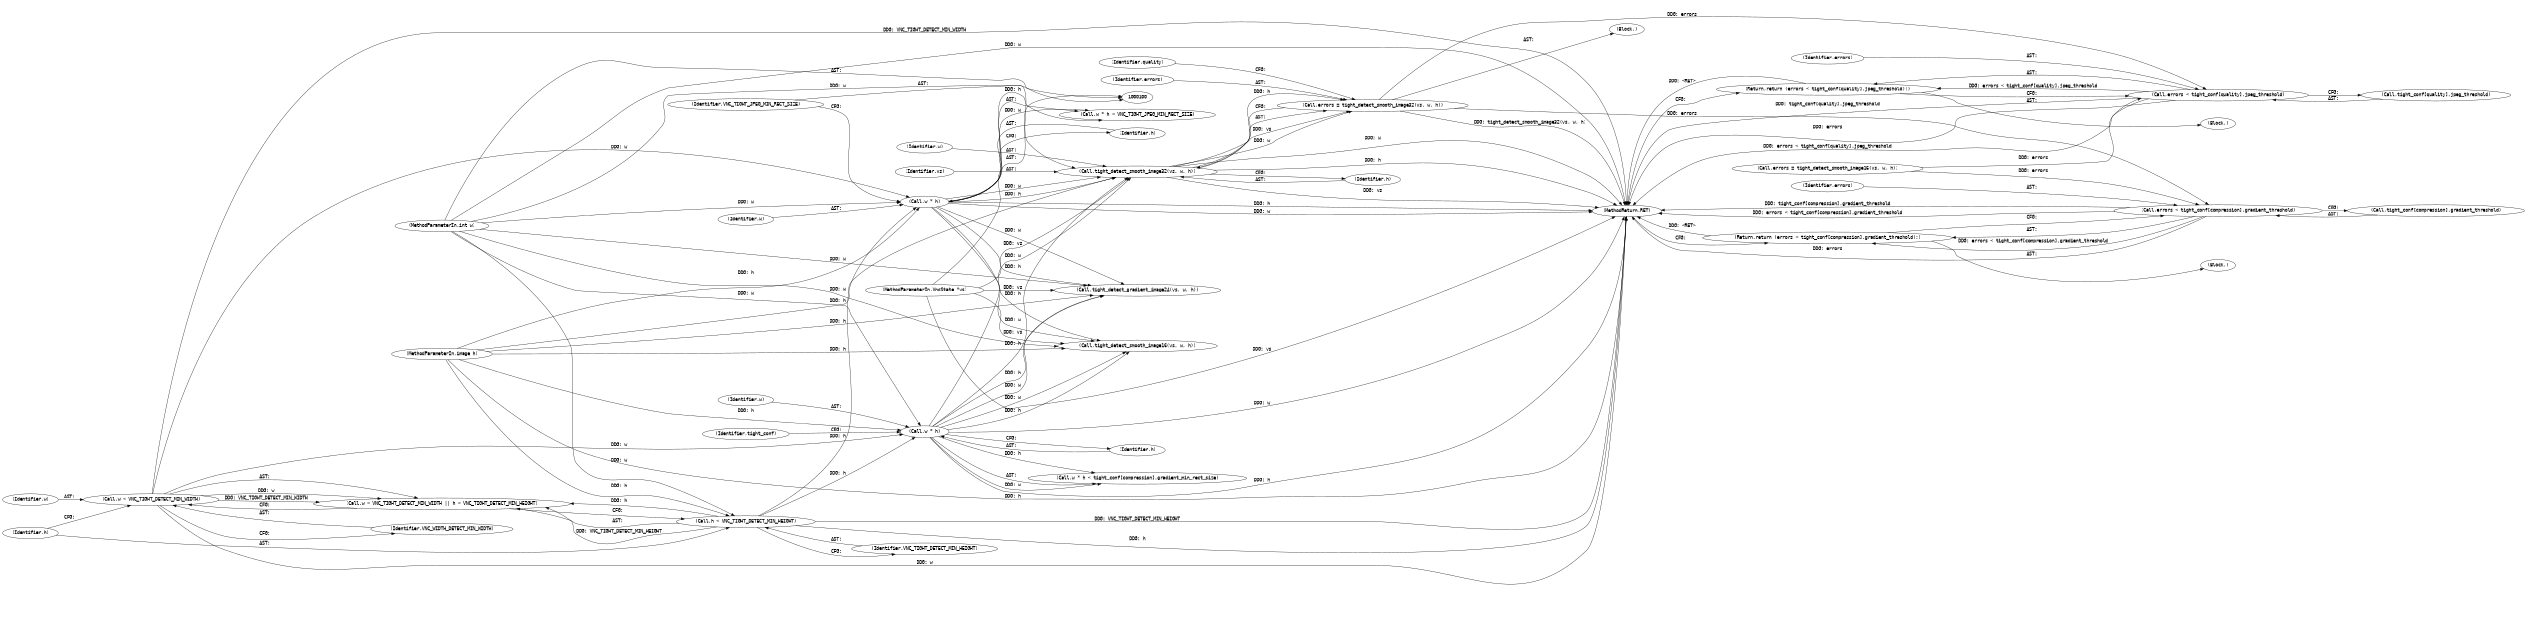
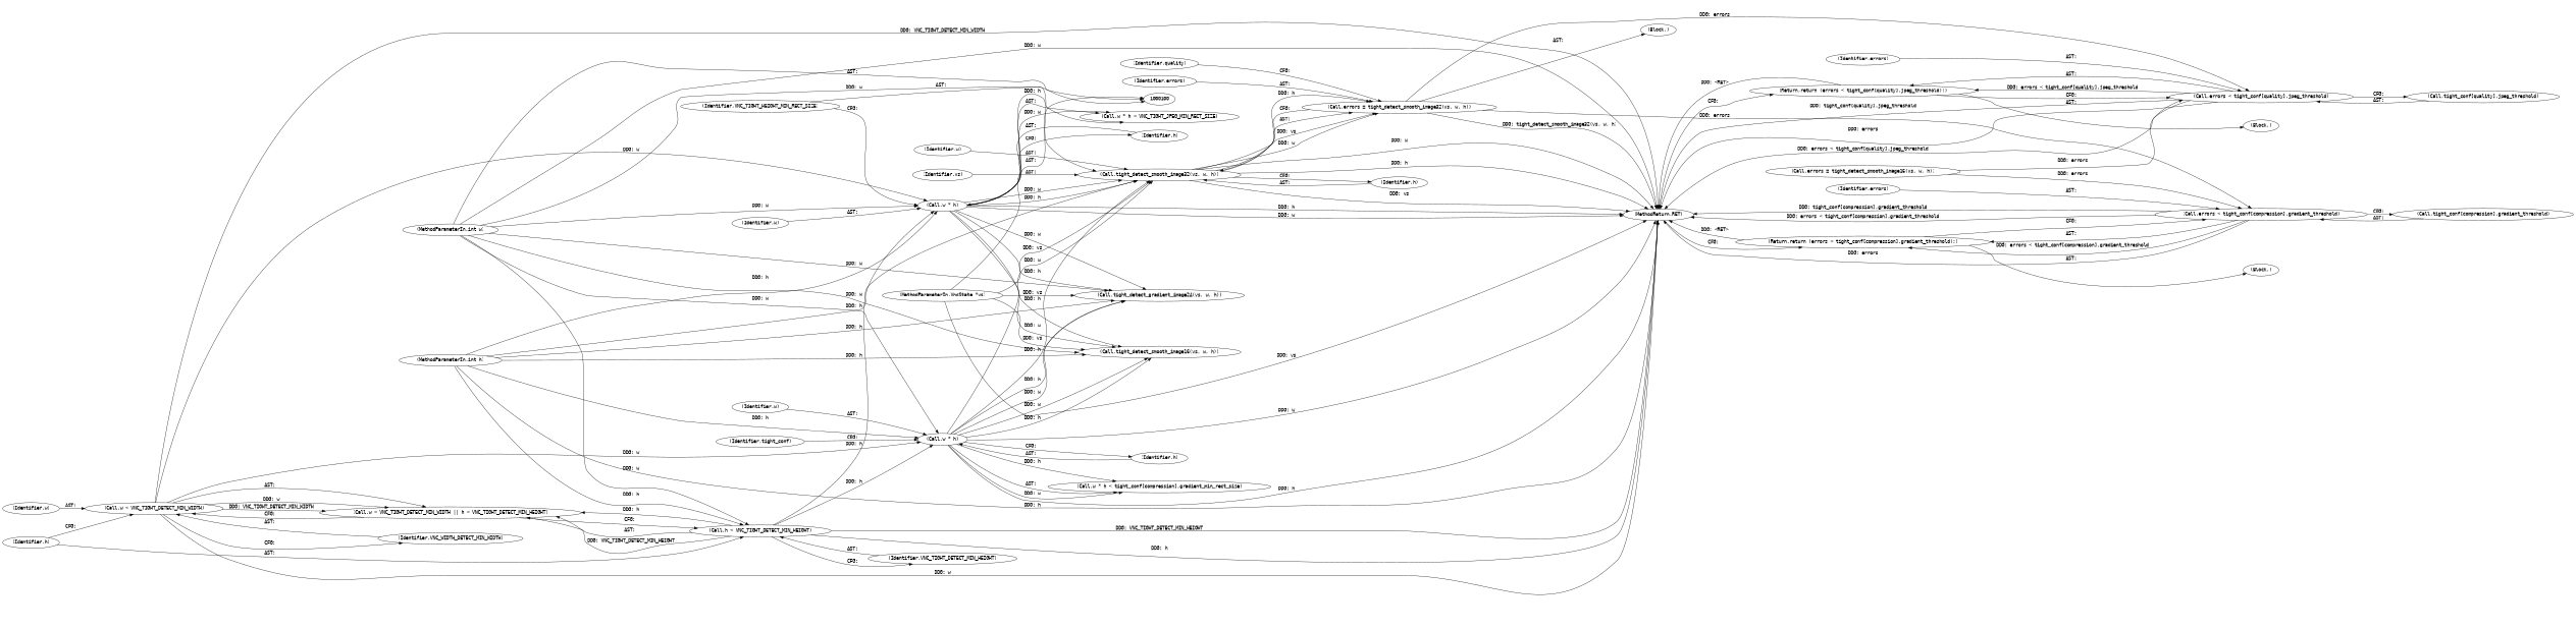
  digraph {
    fontname="DejaVu Sans Mono"
    rankdir=LR
    node [fontname="DejaVu Sans Mono"]
    edge [fontname="DejaVu Sans Mono"]
    n1 [label="(Call,tight_detect_smooth_image32(vs, w, h))"]
    n2 [label="(Call,errors = tight_detect_smooth_image32(vs, w, h))"]
    n3 [label="(Identifier,h)"]
    n4 [label="(MethodReturn,RET)"]
    n5 [label="(Call,errors < tight_conf[quality].jpeg_threshold)"]
    n6 [label="(Call,errors < tight_conf[compression].gradient_threshold)"]
    n7 [label="(Block,)"]
    n8 [label="(Return,return (errors < tight_conf[quality].jpeg_threshold);)"]
    n9 [label="(Return,return (errors < tight_conf[compression].gradient_threshold);)"]
    n10 [label="(MethodParameterIn,VncState *vs)"]
    n11 [label="(Call,tight_detect_gradient_image24(vs, w, h))"]
    n12 [label="(Call,tight_detect_smooth_image16(vs, w, h))"]
    1000100
    n14 [label="(Call,w * h)"]
    n15 [label="(Identifier,h)"]
    n16 [label="(Call,w * h < tight_conf[compression].gradient_min_rect_size)"]
    n17 [label="(Call,w < VNC_TIGHT_DETECT_MIN_WIDTH)"]
    n18 [label="(Call,w * h)"]
    n19 [label="(Call,w < VNC_TIGHT_DETECT_MIN_WIDTH || h < VNC_TIGHT_DETECT_MIN_HEIGHT)"]
    n20 [label="(Identifier,VNC_WIDTH_DETECT_MIN_WIDTH)"]
    n21 [label="(Call,w * h < VNC_TIGHT_JPEG_MIN_RECT_SIZE)"]
    n22 [label="(Identifier,h)"]
    n23 [label="(Call,h < VNC_TIGHT_DETECT_MIN_HEIGHT)"]
    n24 [label="(MethodParameterIn,int w)"]
    n25 [label="(Identifier,VNC_TIGHT_DETECT_MIN_HEIGHT)"]
-   n26 [label="(MethodParameterIn,image h)"]
+   n26 [label="(MethodParameterIn,int h)"]
    n27 [label="(Call,tight_conf[quality].jpeg_threshold)"]
    n28 [label="(Call,tight_conf[compression].gradient_threshold)"]
    n29 [label="(Block,)"]
    n30 [label="(Block,)"]
    n31 [label="(Identifier,errors)"]
    n32 [label="(Identifier,w)"]
    n33 [label="(Identifier,tight_conf)"]
-   n34 [label="(Identifier,VNC_TIGHT_JPEG_MIN_RECT_SIZE)"]
+   n34 [label="(Identifier,VNC_TIGHT_HEIGHT_MIN_RECT_SIZE)"]
    n35 [label="(Identifier,h)"]
    n36 [label="(Identifier,quality)"]
    n37 [label="(Identifier,w)"]
    n38 [label="(Identifier,errors)"]
    n39 [label="(Identifier,vs)"]
    n40 [label="(Identifier,w)"]
    n41 [label="(Identifier,w)"]
    n42 [label="(Identifier,errors)"]
    n43 [label="(Call,errors = tight_detect_smooth_image16(vs, w, h))"]
    n1 -> n2 [label="AST: "]
    n1 -> n2 [label="DDG: vs"]
    n1 -> n2 [label="DDG: w"]
    n1 -> n2 [label="DDG: h"]
    n1 -> n3 [label="CFG: "]
    n1 -> n4 [label="DDG: h"]
    n1 -> n4 [label="DDG: vs"]
    n1 -> n4 [label="DDG: w"]
    n2 -> n1 [label="CFG: "]
    n2 -> n4 [label="DDG: tight_detect_smooth_image32(vs, w, h)"]
    n2 -> n5 [label="DDG: errors"]
    n2 -> n6 [label="DDG: errors"]
    n2 -> n7 [label="AST: "]
    n3 -> n1 [label="AST: "]
    n4 -> n8 [label="CFG: "]
    n4 -> n9 [label="CFG: "]
    n5 -> n4 [label="DDG: tight_conf[quality].jpeg_threshold"]
    n5 -> n4 [label="DDG: errors"]
    n5 -> n4 [label="DDG: errors < tight_conf[quality].jpeg_threshold"]
    n5 -> n8 [label="AST: "]
    n5 -> n8 [label="DDG: errors < tight_conf[quality].jpeg_threshold"]
    n5 -> n27 [label="CFG: "]
    n6 -> n4 [label="DDG: errors"]
    n6 -> n4 [label="DDG: tight_conf[compression].gradient_threshold"]
    n6 -> n4 [label="DDG: errors < tight_conf[compression].gradient_threshold"]
    n6 -> n9 [label="AST: "]
    n6 -> n9 [label="DDG: errors < tight_conf[compression].gradient_threshold"]
    n6 -> n28 [label="CFG: "]
    n8 -> n4 [label="DDG: <RET>"]
    n8 -> n5 [label="CFG: "]
    n8 -> n29 [label="AST: "]
    n9 -> n4 [label="DDG: <RET>"]
    n9 -> n6 [label="CFG: "]
    n9 -> n30 [label="AST: "]
    n10 -> n1 [label="DDG: vs"]
    n10 -> n4 [label="DDG: vs"]
    n10 -> n11 [label="DDG: vs"]
    n10 -> n12 [label="DDG: vs"]
    n10 -> 1000100 [label="AST: "]
    n14 -> n1 [label="DDG: w"]
    n14 -> n1 [label="DDG: h"]
    n14 -> n4 [label="DDG: w"]
    n14 -> n4 [label="DDG: h"]
    n14 -> n11 [label="DDG: w"]
    n14 -> n11 [label="DDG: h"]
    n14 -> n12 [label="DDG: w"]
    n14 -> n12 [label="DDG: h"]
    n14 -> n15 [label="CFG: "]
    n14 -> n16 [label="AST: "]
    n14 -> n16 [label="DDG: w"]
    n14 -> n16 [label="DDG: h"]
    n15 -> n14 [label="AST: "]
    n17 -> n4 [label="DDG: w"]
    n17 -> n4 [label="DDG: VNC_TIGHT_DETECT_MIN_WIDTH"]
    n17 -> n14 [label="DDG: w"]
    n17 -> n18 [label="DDG: w"]
    n17 -> n19 [label="AST: "]
    n17 -> n19 [label="DDG: w"]
    n17 -> n19 [label="DDG: VNC_TIGHT_DETECT_MIN_WIDTH"]
    n17 -> n20 [label="CFG: "]
    n18 -> n1 [label="DDG: w"]
    n18 -> n1 [label="DDG: h"]
    n18 -> n4 [label="DDG: h"]
    n18 -> n4 [label="DDG: w"]
    n18 -> n11 [label="DDG: w"]
    n18 -> n11 [label="DDG: h"]
    n18 -> n12 [label="DDG: w"]
    n18 -> n12 [label="DDG: h"]
    n18 -> n21 [label="AST: "]
    n18 -> n21 [label="DDG: w"]
    n18 -> n21 [label="DDG: h"]
    n18 -> n22 [label="CFG: "]
    n19 -> n17 [label="CFG: "]
    n19 -> n23 [label="CFG: "]
    n20 -> n17 [label="AST: "]
    n22 -> n18 [label="AST: "]
    n23 -> n4 [label="DDG: h"]
    n23 -> n4 [label="DDG: VNC_TIGHT_DETECT_MIN_HEIGHT"]
    n23 -> n14 [label="DDG: h"]
    n23 -> n18 [label="DDG: h"]
    n23 -> n19 [label="AST: "]
    n23 -> n19 [label="DDG: h"]
    n23 -> n19 [label="DDG: VNC_TIGHT_DETECT_MIN_HEIGHT"]
    n23 -> n25 [label="CFG: "]
    n24 -> n1 [label="DDG: w"]
    n24 -> n4 [label="DDG: w"]
    n24 -> n11 [label="DDG: w"]
    n24 -> n12 [label="DDG: w"]
    n24 -> 1000100 [label="AST: "]
    n24 -> n14 [label="DDG: w"]
    n24 -> n18 [label="DDG: w"]
    n24 -> n23 [label="DDG: w"]
    n25 -> n23 [label="AST: "]
    n26 -> n1 [label="DDG: h"]
    n26 -> n4 [label="DDG: h"]
    n26 -> n11 [label="DDG: h"]
    n26 -> n12 [label="DDG: h"]
    n26 -> n14 [label="DDG: h"]
    n26 -> n18 [label="DDG: h"]
    n26 -> n23 [label="DDG: h"]
    n27 -> n5 [label="AST: "]
    n28 -> n6 [label="AST: "]
    n31 -> n6 [label="AST: "]
    n32 -> n18 [label="AST: "]
    n33 -> n14 [label="CFG: "]
    n34 -> 1000100 [label="AST: "]
    n34 -> n18 [label="CFG: "]
    n35 -> n17 [label="CFG: "]
    n35 -> n23 [label="AST: "]
    n36 -> n2 [label="CFG: "]
    n37 -> n1 [label="AST: "]
    n38 -> n2 [label="AST: "]
    n39 -> n1 [label="AST: "]
    n40 -> n17 [label="AST: "]
    n41 -> n14 [label="AST: "]
    n42 -> n5 [label="AST: "]
    n43 -> n5 [label="DDG: errors"]
    n43 -> n6 [label="DDG: errors"]
  }
